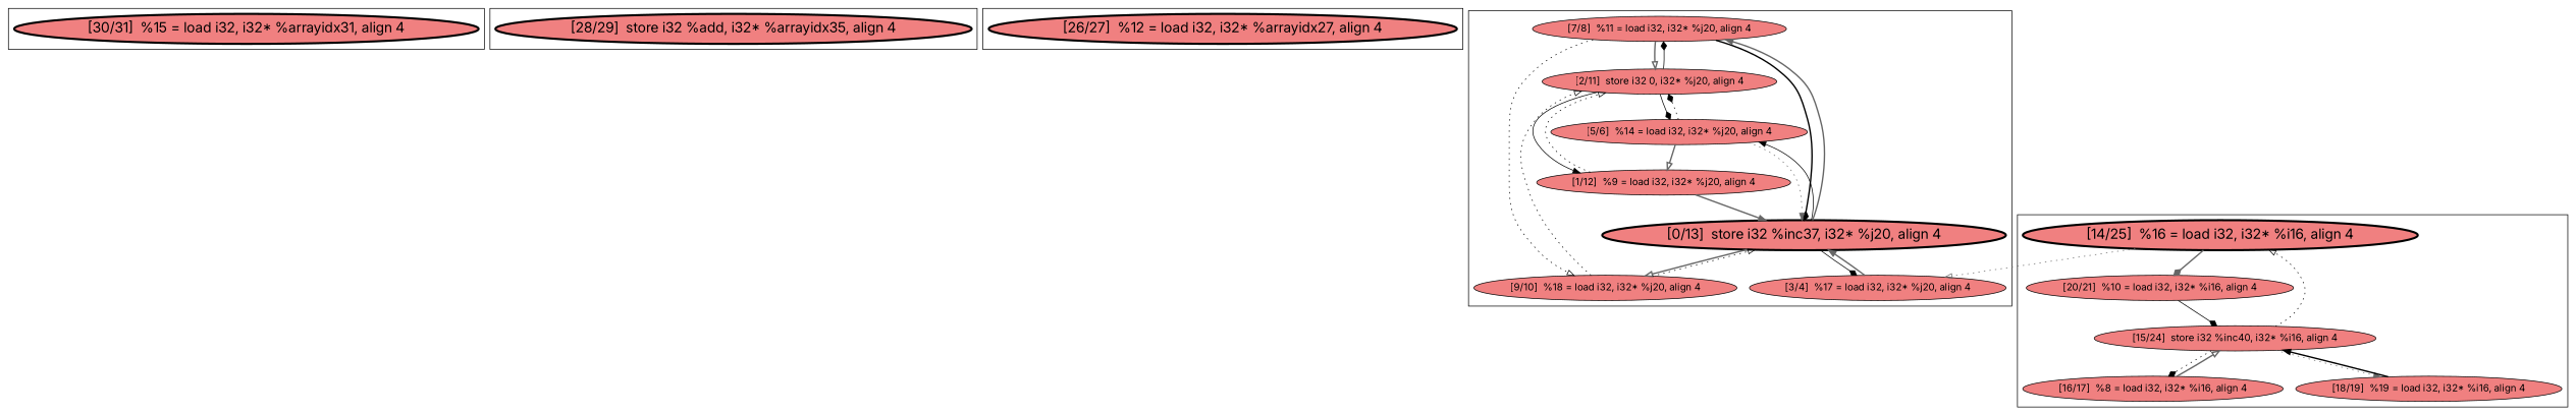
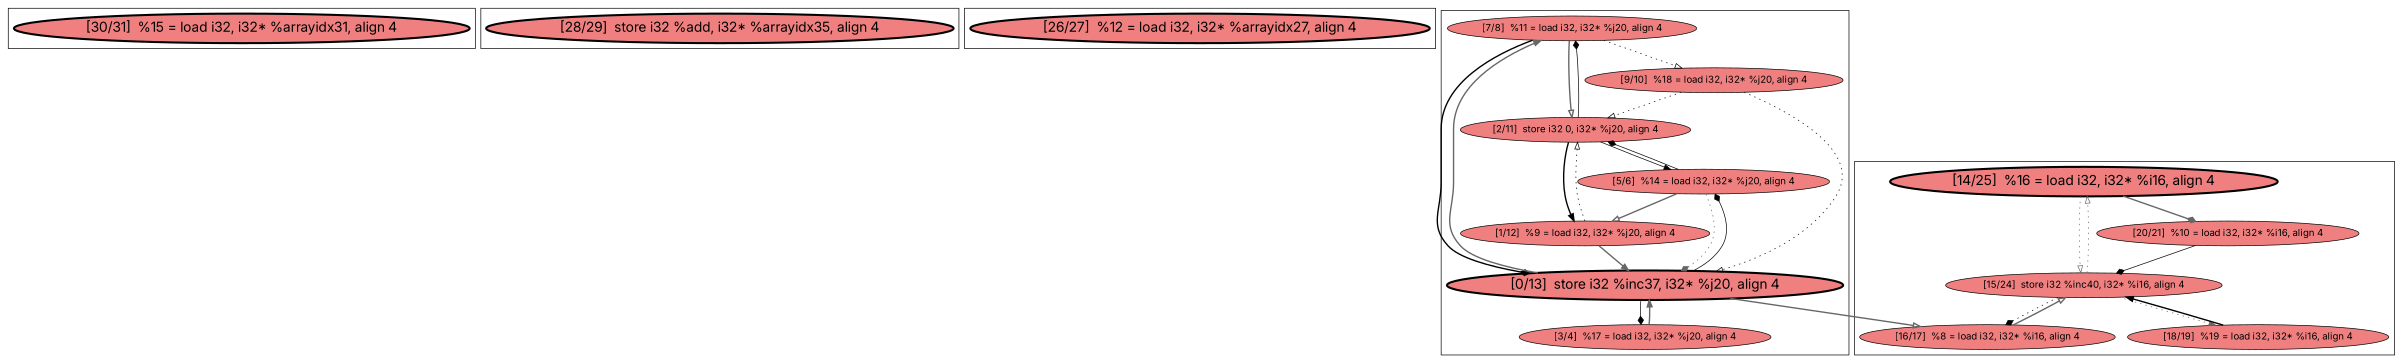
  digraph {
    fontname=Inter
    node [fillcolor=lightcoral fontname=Inter shape=ellipse style=filled]
    edge [arrowhead=onormal color=black fontname=Inter style=bold]
    n1 [fontsize=20 label="[30/31]  %15 = load i32, i32* %arrayidx31, align 4" penwidth=3.0]
    n2 [fontsize=20 label="[28/29]  store i32 %add, i32* %arrayidx35, align 4" penwidth=3.0]
    n3 [fontsize=20 label="[26/27]  %12 = load i32, i32* %arrayidx27, align 4" penwidth=3.0]
    n4 [label="[7/8]  %11 = load i32, i32* %j20, align 4"]
    n5 [label="[2/11]  store i32 0, i32* %j20, align 4"]
    n6 [fontsize=20 label="[0/13]  store i32 %inc37, i32* %j20, align 4" penwidth=3.0]
    n7 [label="[1/12]  %9 = load i32, i32* %j20, align 4"]
    n8 [label="[9/10]  %18 = load i32, i32* %j20, align 4"]
    n9 [label="[5/6]  %14 = load i32, i32* %j20, align 4"]
    n10 [label="[3/4]  %17 = load i32, i32* %j20, align 4"]
    n11 [fontsize=20 label="[14/25]  %16 = load i32, i32* %i16, align 4" penwidth=3.0]
    n12 [label="[15/24]  store i32 %inc40, i32* %i16, align 4"]
    n13 [label="[16/17]  %8 = load i32, i32* %i16, align 4"]
    n14 [label="[18/19]  %19 = load i32, i32* %i16, align 4"]
    n15 [label="[20/21]  %10 = load i32, i32* %i16, align 4"]
    subgraph cluster_1 {
      n1
    }
    subgraph cluster_2 {
      n2
    }
    subgraph cluster_3 {
      n3
    }
    subgraph cluster_4 {
      n4
      n5
      n6
      n7
      n8
      n9
      n10
    }
    subgraph cluster_5 {
      n11
      n12
      n13
      n14
      n15
    }
    n4 -> n5 [color=gray40]
    n4 -> n6 [arrowhead=diamond]
    n4 -> n8 [style=dotted]
    n5 -> n4 [arrowhead=diamond style=solid]
-   n5 -> n7 [arrowhead=normal style=solid]
-   n5 -> n9 [arrowhead=diamond style=solid]
+   n5 -> n7 [arrowhead=normal]
+   n5 -> n9 [arrowhead=normal style=solid]
    n6 -> n4 [arrowhead=normal color=gray40]
-   n6 -> n8 [color=gray40]
-   n6 -> n9 [arrowhead=normal style=solid]
+   n6 -> n13 [color=gray40]
+   n6 -> n9 [arrowhead=diamond style=solid]
    n6 -> n10 [arrowhead=diamond style=solid]
    n7 -> n5 [style=dotted]
    n7 -> n6 [arrowhead=normal color=gray40]
    n8 -> n5 [style=dotted]
    n8 -> n6 [style=dotted]
-   n9 -> n5 [arrowhead=diamond style=dotted]
-   n9 -> n6 [arrowhead=normal color=gray40 style=dotted]
+   n9 -> n5 [arrowhead=diamond style=solid]
+   n9 -> n6 [arrowhead=diamond color=gray40 style=dotted]
    n9 -> n7 [color=gray40]
    n10 -> n6 [arrowhead=normal color=gray40]
-   n11 -> n10 [color=gray40 style=dotted]
+   n11 -> n12 [color=gray40 style=dotted]
    n11 -> n15 [arrowhead=diamond color=gray40]
-   n12 -> n11 [style=dotted]
+   n12 -> n11 [color=gray40 style=dotted]
    n12 -> n13 [arrowhead=diamond style=dotted]
    n12 -> n14 [arrowhead=normal color=gray40 style=dotted]
    n13 -> n12 [color=gray40]
    n14 -> n12 [arrowhead=normal]
    n15 -> n12 [arrowhead=diamond style=solid]
  }
